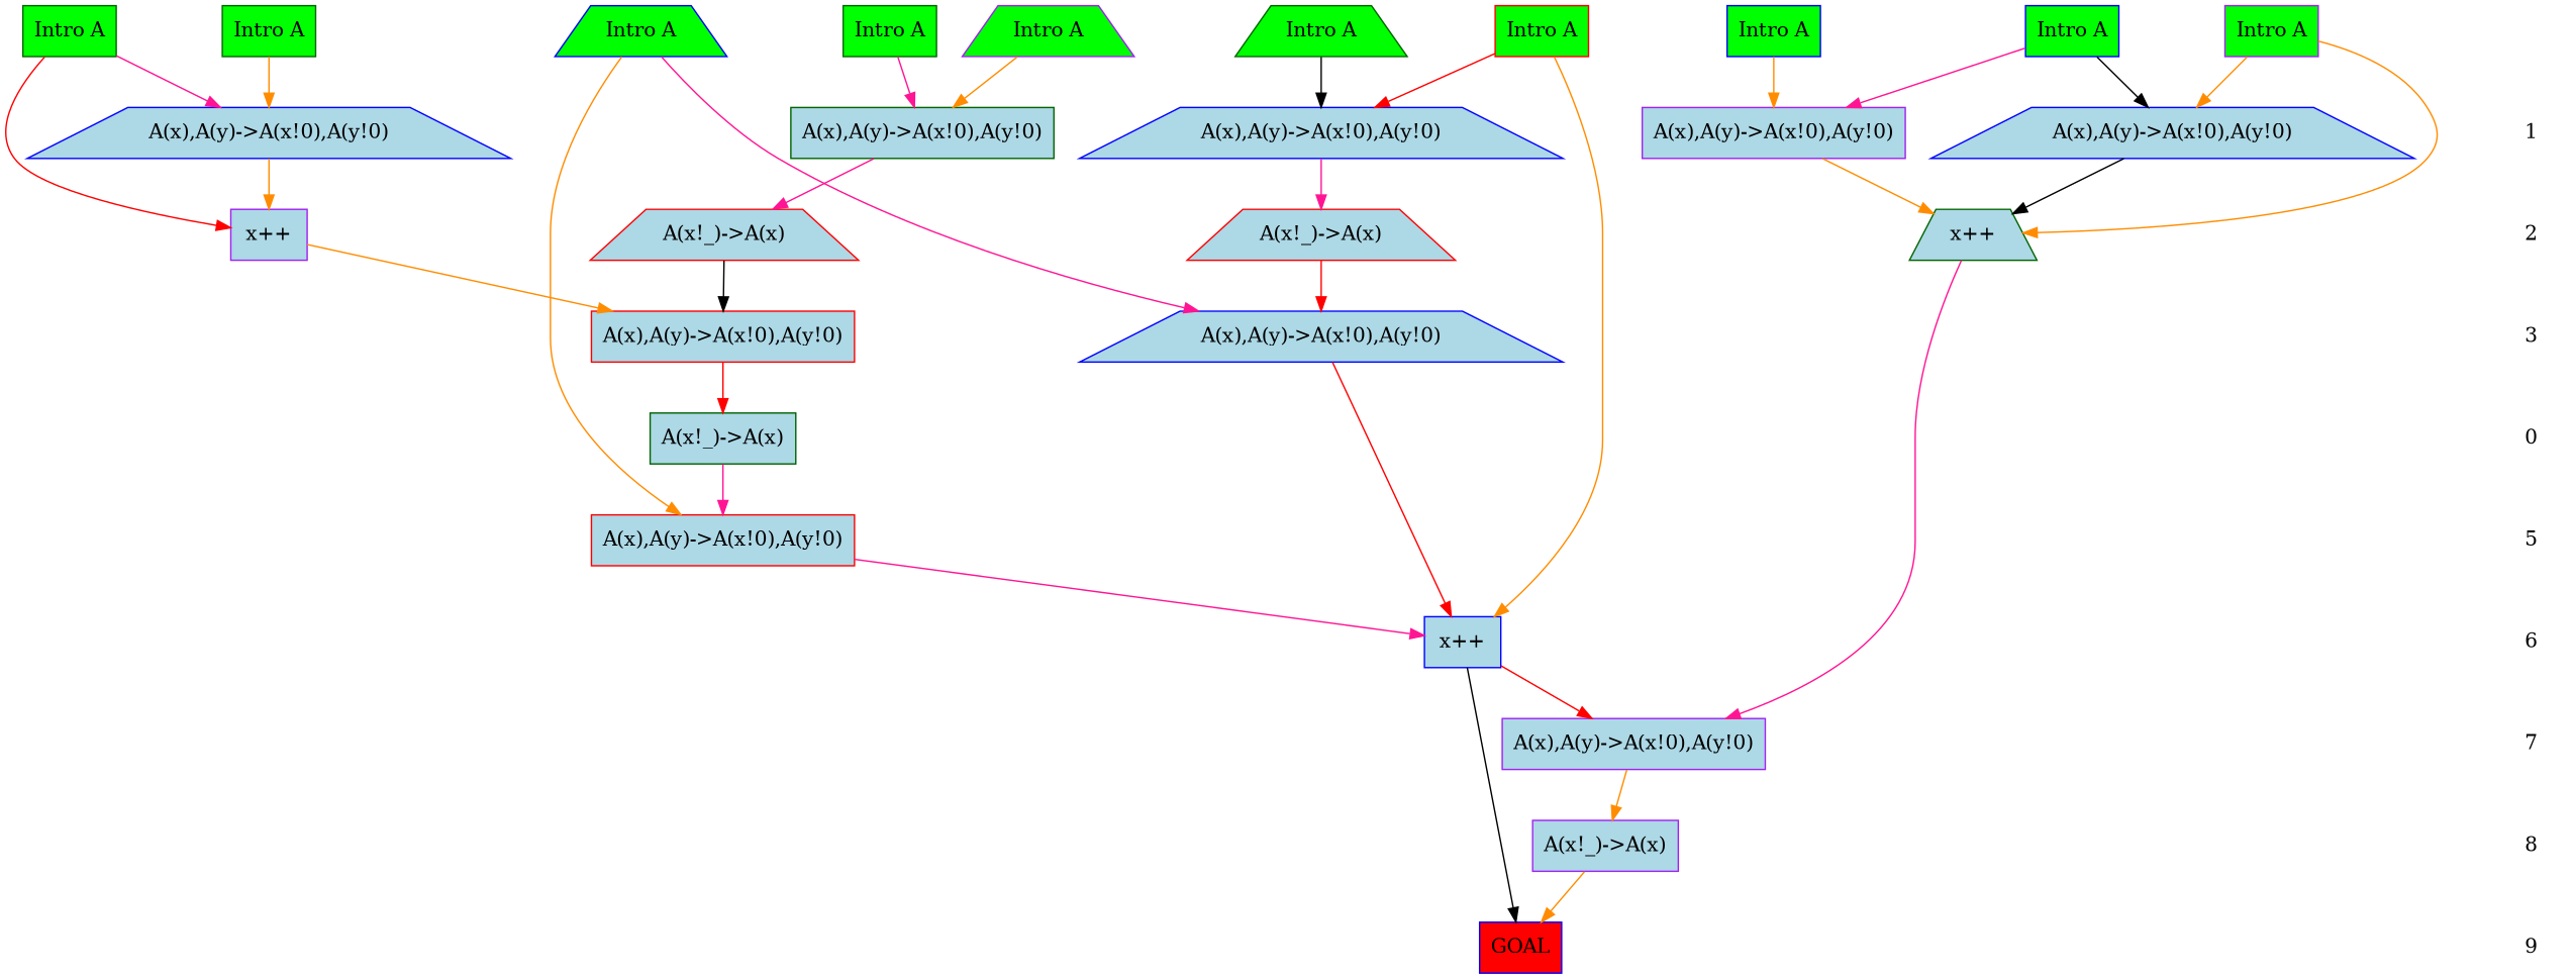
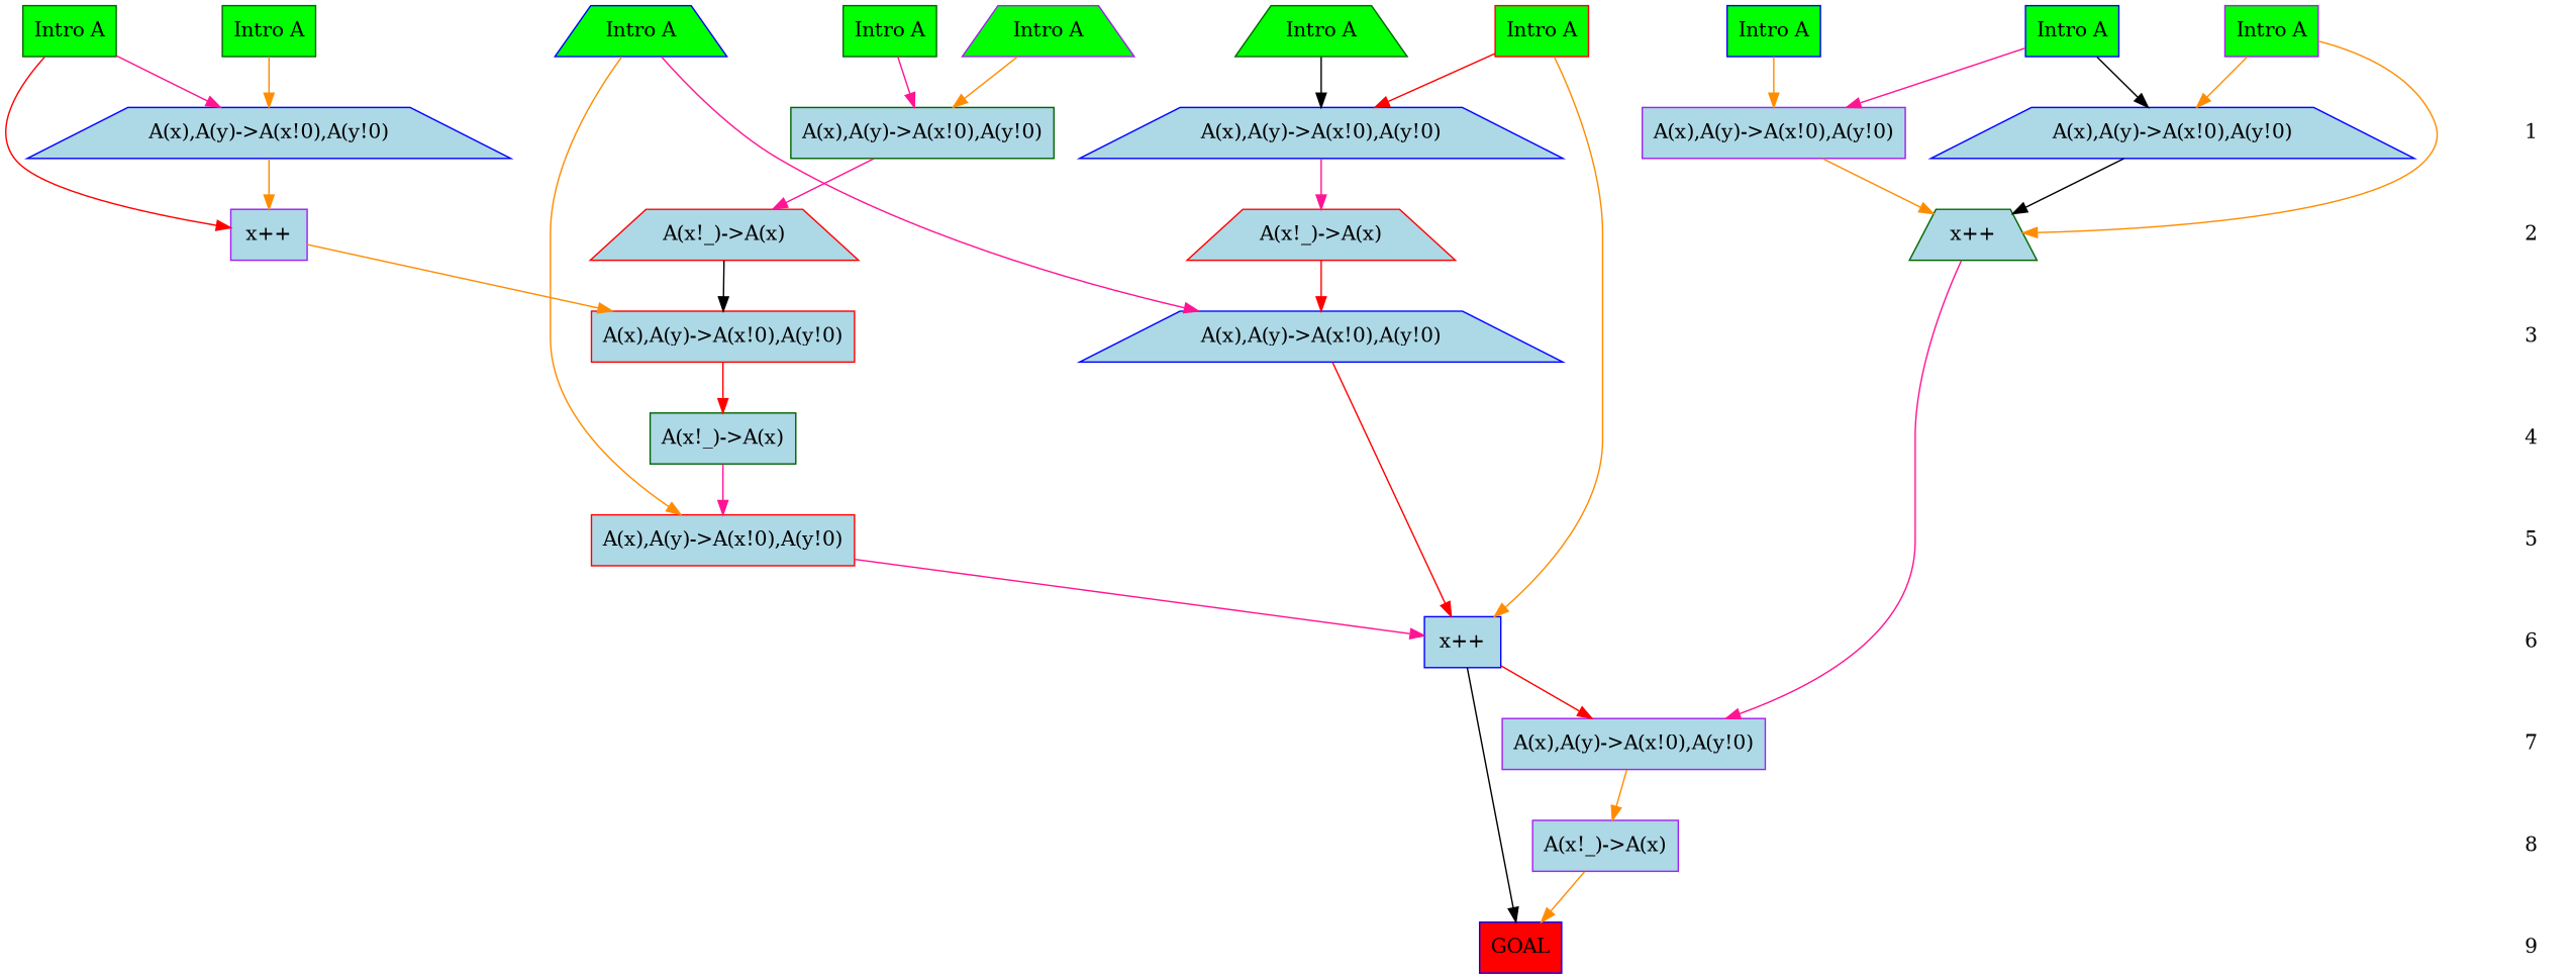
  digraph {
    ranksep=.5
    node [color=blue fillcolor=lightblue shape=box style=filled]
    edge [color=darkorange]
    n1 [fillcolor=green label="Intro A"]
    n2 [color=darkgreen fillcolor=green label="Intro A"]
    n3 [color=purple fillcolor=green label="Intro A"]
    n4 [color=purple fillcolor=green label="Intro A" shape=trapezium]
    n5 [color=darkgreen fillcolor=green label="Intro A"]
    n6 [fillcolor=green label="Intro A"]
    n7 [color=red fillcolor=green label="Intro A"]
    n8 [color=darkgreen fillcolor=green label="Intro A"]
    n9 [fillcolor=green label="Intro A" shape=trapezium]
    n10 [color=darkgreen fillcolor=green label="Intro A" shape=trapezium]
    1 [color=red shape=plaintext fillcolor="" style=""]
    n12 [label="A(x),A(y)->A(x!0),A(y!0)" shape=trapezium]
    n13 [color=purple label="A(x),A(y)->A(x!0),A(y!0)"]
    n14 [label="A(x),A(y)->A(x!0),A(y!0)" shape=trapezium]
    n15 [color=darkgreen label="A(x),A(y)->A(x!0),A(y!0)"]
    n16 [label="A(x),A(y)->A(x!0),A(y!0)" shape=trapezium]
    2 [color=red shape=plaintext fillcolor="" style=""]
    n18 [color=purple label="x++"]
    n19 [color=red label="A(x!_)->A(x)" shape=trapezium]
    n20 [color=red label="A(x!_)->A(x)" shape=trapezium]
    n21 [color=darkgreen label="x++" shape=trapezium]
    3 [shape=plaintext fillcolor="" style=""]
    n23 [label="A(x),A(y)->A(x!0),A(y!0)" shape=trapezium]
    n24 [color=red label="A(x),A(y)->A(x!0),A(y!0)"]
-   4 [color=darkgreen shape=plaintext label=0 fillcolor="" style=""]
+   4 [color=darkgreen shape=plaintext fillcolor="" style=""]
    n26 [color=darkgreen label="A(x!_)->A(x)"]
    5 [shape=plaintext fillcolor="" style=""]
    n28 [color=red label="A(x),A(y)->A(x!0),A(y!0)"]
    6 [color=darkgreen shape=plaintext fillcolor="" style=""]
    n30 [label="x++"]
    7 [shape=plaintext fillcolor="" style=""]
    n32 [color=purple label="A(x),A(y)->A(x!0),A(y!0)"]
    8 [color=red shape=plaintext fillcolor="" style=""]
    n34 [color=purple label="A(x!_)->A(x)"]
    9 [color=purple shape=plaintext fillcolor="" style=""]
    n36 [fillcolor=red label=GOAL]
    subgraph sub_1 {
      rank=same
      n1
      n2
      n3
      n4
      n5
      n6
      n7
      n8
      n9
      n10
    }
    subgraph sub_2 {
      rank=same
      1
      n12
      n13
      n14
      n15
      n16
    }
    subgraph sub_3 {
      rank=same
      2
      n18
      n19
      n20
      n21
    }
    subgraph sub_4 {
      rank=same
      3
      n23
      n24
    }
    subgraph sub_5 {
      rank=same
      4
      n26
    }
    subgraph sub_6 {
      rank=same
      5
      n28
    }
    subgraph sub_7 {
      rank=same
      6
      n30
    }
    subgraph sub_8 {
      rank=same
      7
      n32
    }
    subgraph sub_9 {
      rank=same
      8
      n34
    }
    subgraph sub_10 {
      rank=same
      9
      n36
    }
    n1 -> n13 [color=deeppink]
    n1 -> n16 [color=black]
    n2 -> n14 [color=deeppink]
    n2 -> n18 [color=red]
    n3 -> n16
    n3 -> n21
    n4 -> n15
    n5 -> n15 [color=deeppink]
    n6 -> n13
    n7 -> n12 [color=red]
    n7 -> n30
    n8 -> n14
    n9 -> n23 [color=deeppink]
    n9 -> n28
    n10 -> n12 [color=black]
    1 -> 2 [style=invis color=""]
    n12 -> n19 [color=deeppink]
    n13 -> n21
    n14 -> n18
    n15 -> n20 [color=deeppink]
    n16 -> n21 [color=black]
    2 -> 3 [style=invis color=""]
    n18 -> n24
    n19 -> n23 [color=red]
    n20 -> n24 [color=black]
    n21 -> n32 [color=deeppink]
    3 -> 4 [style=invis color=""]
    n23 -> n30 [color=red]
    n24 -> n26 [color=red]
    4 -> 5 [style=invis color=""]
    n26 -> n28 [color=deeppink]
    5 -> 6 [style=invis color=""]
    n28 -> n30 [color=deeppink]
    6 -> 7 [style=invis color=""]
    n30 -> n32 [color=red]
    n30 -> n36 [color=black]
    7 -> 8 [style=invis color=""]
    n32 -> n34
    8 -> 9 [style=invis color=""]
    n34 -> n36
  }
